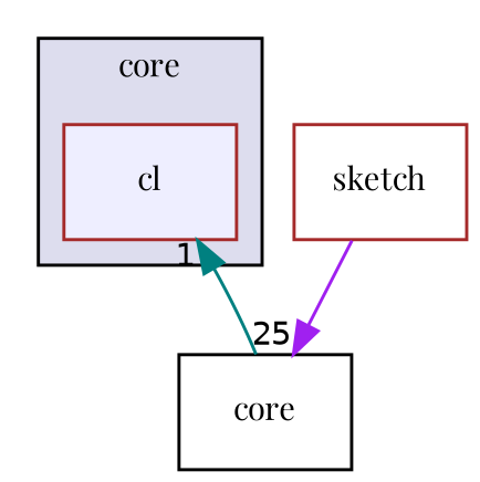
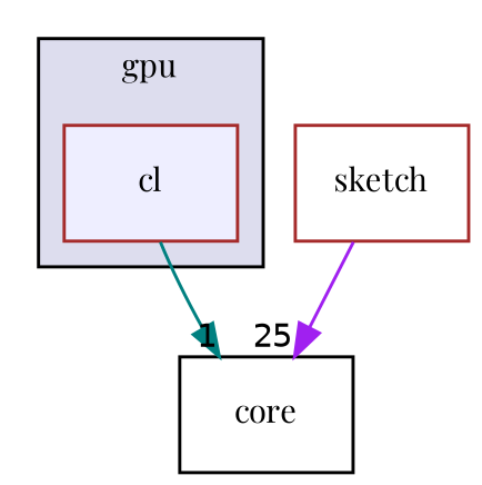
  digraph {
    compound=true
    fontname="Playfair Display"
    node [color=brown fillcolor=white fontname="Playfair Display" fontsize=10 shape=box style=filled]
    edge [fontname="Playfair Display" labeldistance=1.5 labelfontname=Helvetica labelfontsize=10 style=solid]
    n1 [fillcolor="#eeeeff" label=cl pencolor=black]
    n2 [color=black label=core]
    n3 [label=sketch]
    subgraph cluster_1 {
      bgcolor="#ddddee"
      fontsize=10
-     label=core
+     label=gpu
      pencolor=black
      n1
    }
-   n2 -> n1 [color=teal headlabel=1]
+   n1 -> n2 [color=teal headlabel=1]
    n3 -> n2 [color=purple headlabel=25]
  }
